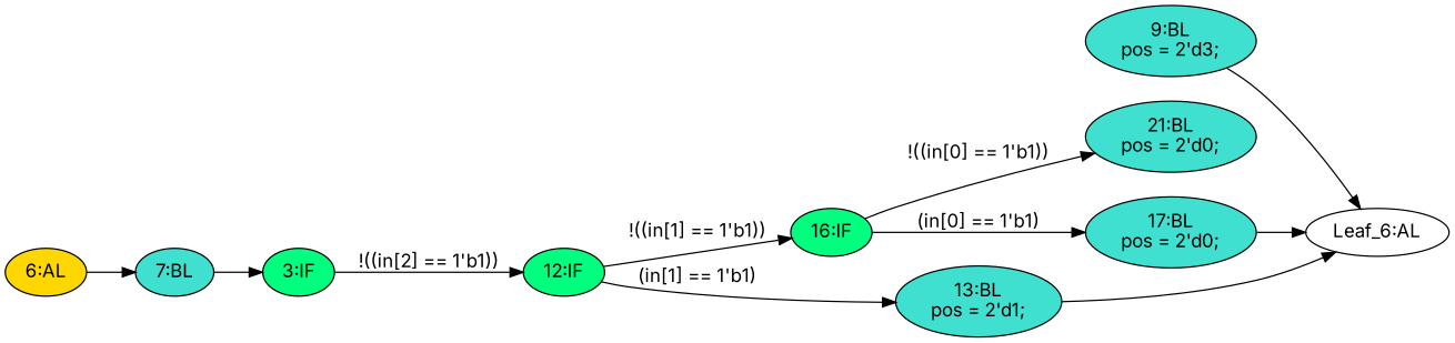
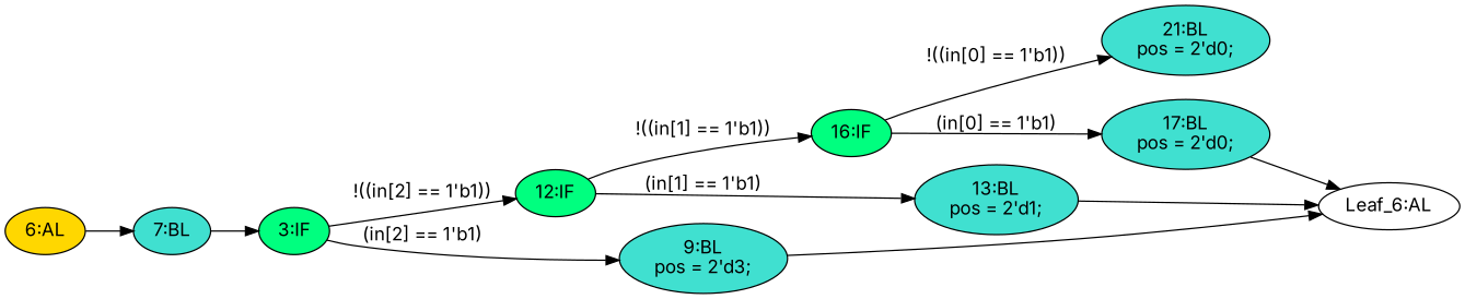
  strict digraph {
    fontname=Inter
    rankdir=LR
    node [fillcolor=turquoise fontname=Inter statements="[]" style=filled typ=Block]
    edge [cond="['in']" fontname=Inter lineno=None]
    n1 [ast="<pyverilog.vparser.ast.IfStatement object at 0x7f0bac8e6ed0>" fillcolor=springgreen label="16:IF" typ=IfStatement]
    n2 [ast="<pyverilog.vparser.ast.Block object at 0x7f0bac8e6990>" label="21:BL\npos = 2'd0;" statements="[<pyverilog.vparser.ast.BlockingSubstitution object at 0x7f0bac8e6390>]"]
    n3 [ast="<pyverilog.vparser.ast.Block object at 0x7f0bac8fd650>" label="17:BL\npos = 2'd0;" statements="[<pyverilog.vparser.ast.BlockingSubstitution object at 0x7f0bac8e6790>]"]
    n4 [def_var="['pos']" label="Leaf_6:AL" fillcolor="" statements="" style="" typ=""]
    n5 [ast="<pyverilog.vparser.ast.IfStatement object at 0x7f0bac896c10>" fillcolor=springgreen label="3:IF" typ=IfStatement]
    n6 [ast="<pyverilog.vparser.ast.IfStatement object at 0x7f0bac88ec10>" fillcolor=springgreen label="12:IF" typ=IfStatement]
    n7 [ast="<pyverilog.vparser.ast.Block object at 0x7f0bac8f7090>" label="9:BL\npos = 2'd3;" statements="[<pyverilog.vparser.ast.BlockingSubstitution object at 0x7f0bac8e3150>]"]
    n8 [ast="<pyverilog.vparser.ast.Block object at 0x7f0bac8e3f10>" label="13:BL\npos = 2'd1;" statements="[<pyverilog.vparser.ast.BlockingSubstitution object at 0x7f0bac88e510>]"]
    n9 [ast="<pyverilog.vparser.ast.Always object at 0x7f0bac975110>" clk_sens=False fillcolor=gold label="6:AL" sens="[]" typ=Always use_var="['in']"]
    n10 [ast="<pyverilog.vparser.ast.Block object at 0x7f0bac8ea090>" label="7:BL"]
    n1 -> n2 [label="!((in[0] == 1'b1))" lineno=16]
    n1 -> n3 [label="(in[0] == 1'b1)" lineno=16]
    n3 -> n4 [cond="[]"]
    n5 -> n6 [label="!((in[2] == 1'b1))" lineno=8]
+   n5 -> n7 [label="(in[2] == 1'b1)" lineno=8]
    n6 -> n1 [label="!((in[1] == 1'b1))" lineno=12]
    n6 -> n8 [label="(in[1] == 1'b1)" lineno=12]
    n7 -> n4 [cond="[]"]
    n8 -> n4 [cond="[]"]
    n9 -> n10 [cond="[]"]
    n10 -> n5 [cond="[]"]
  }
